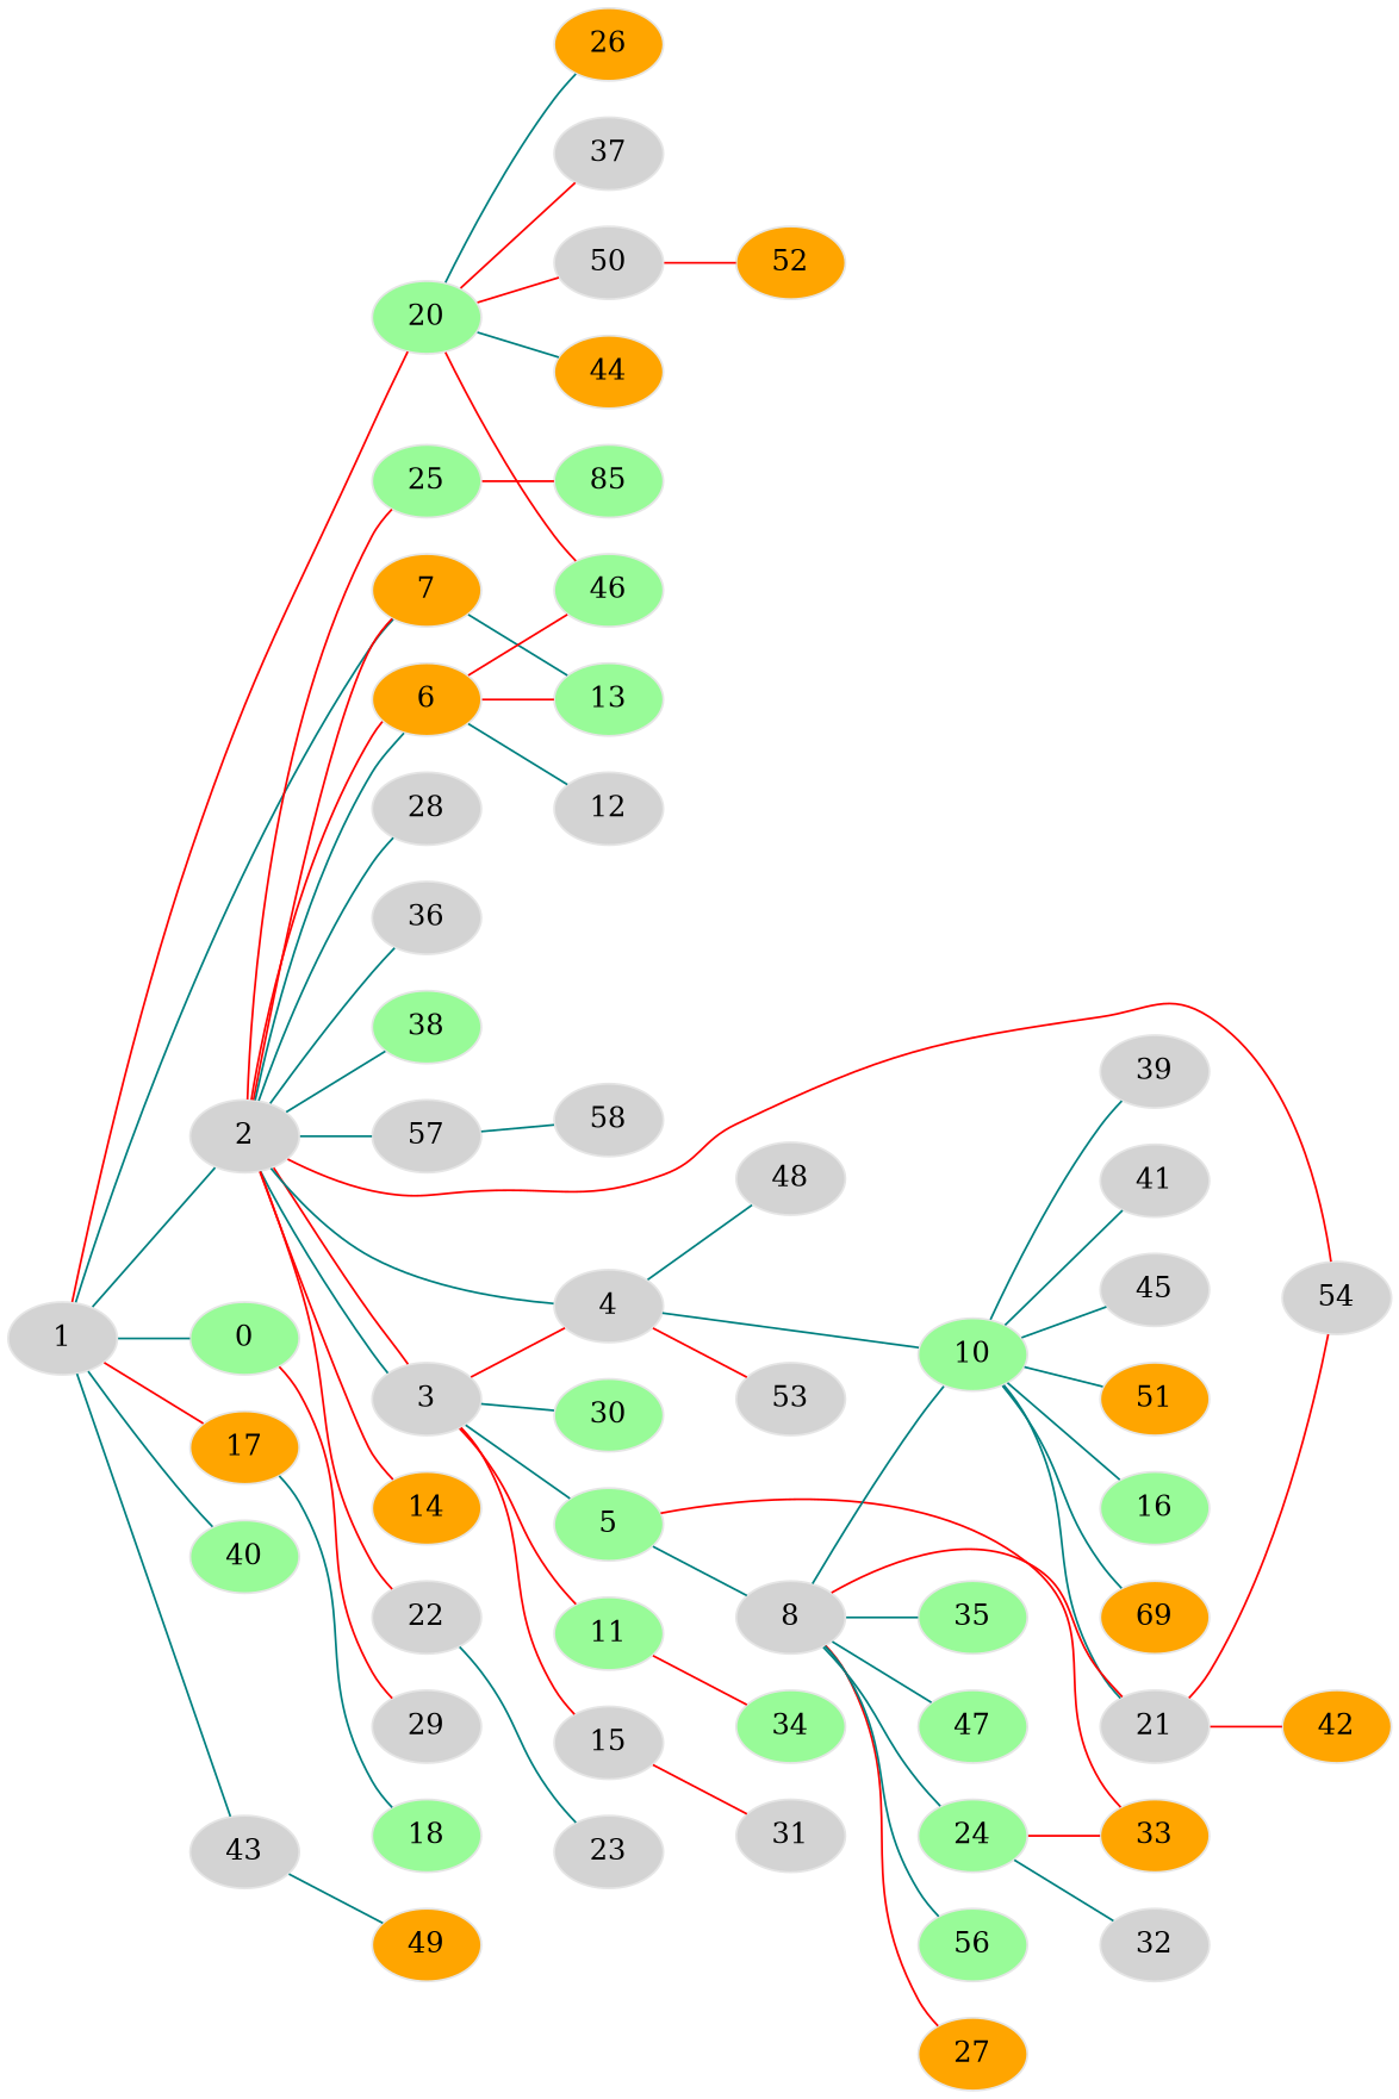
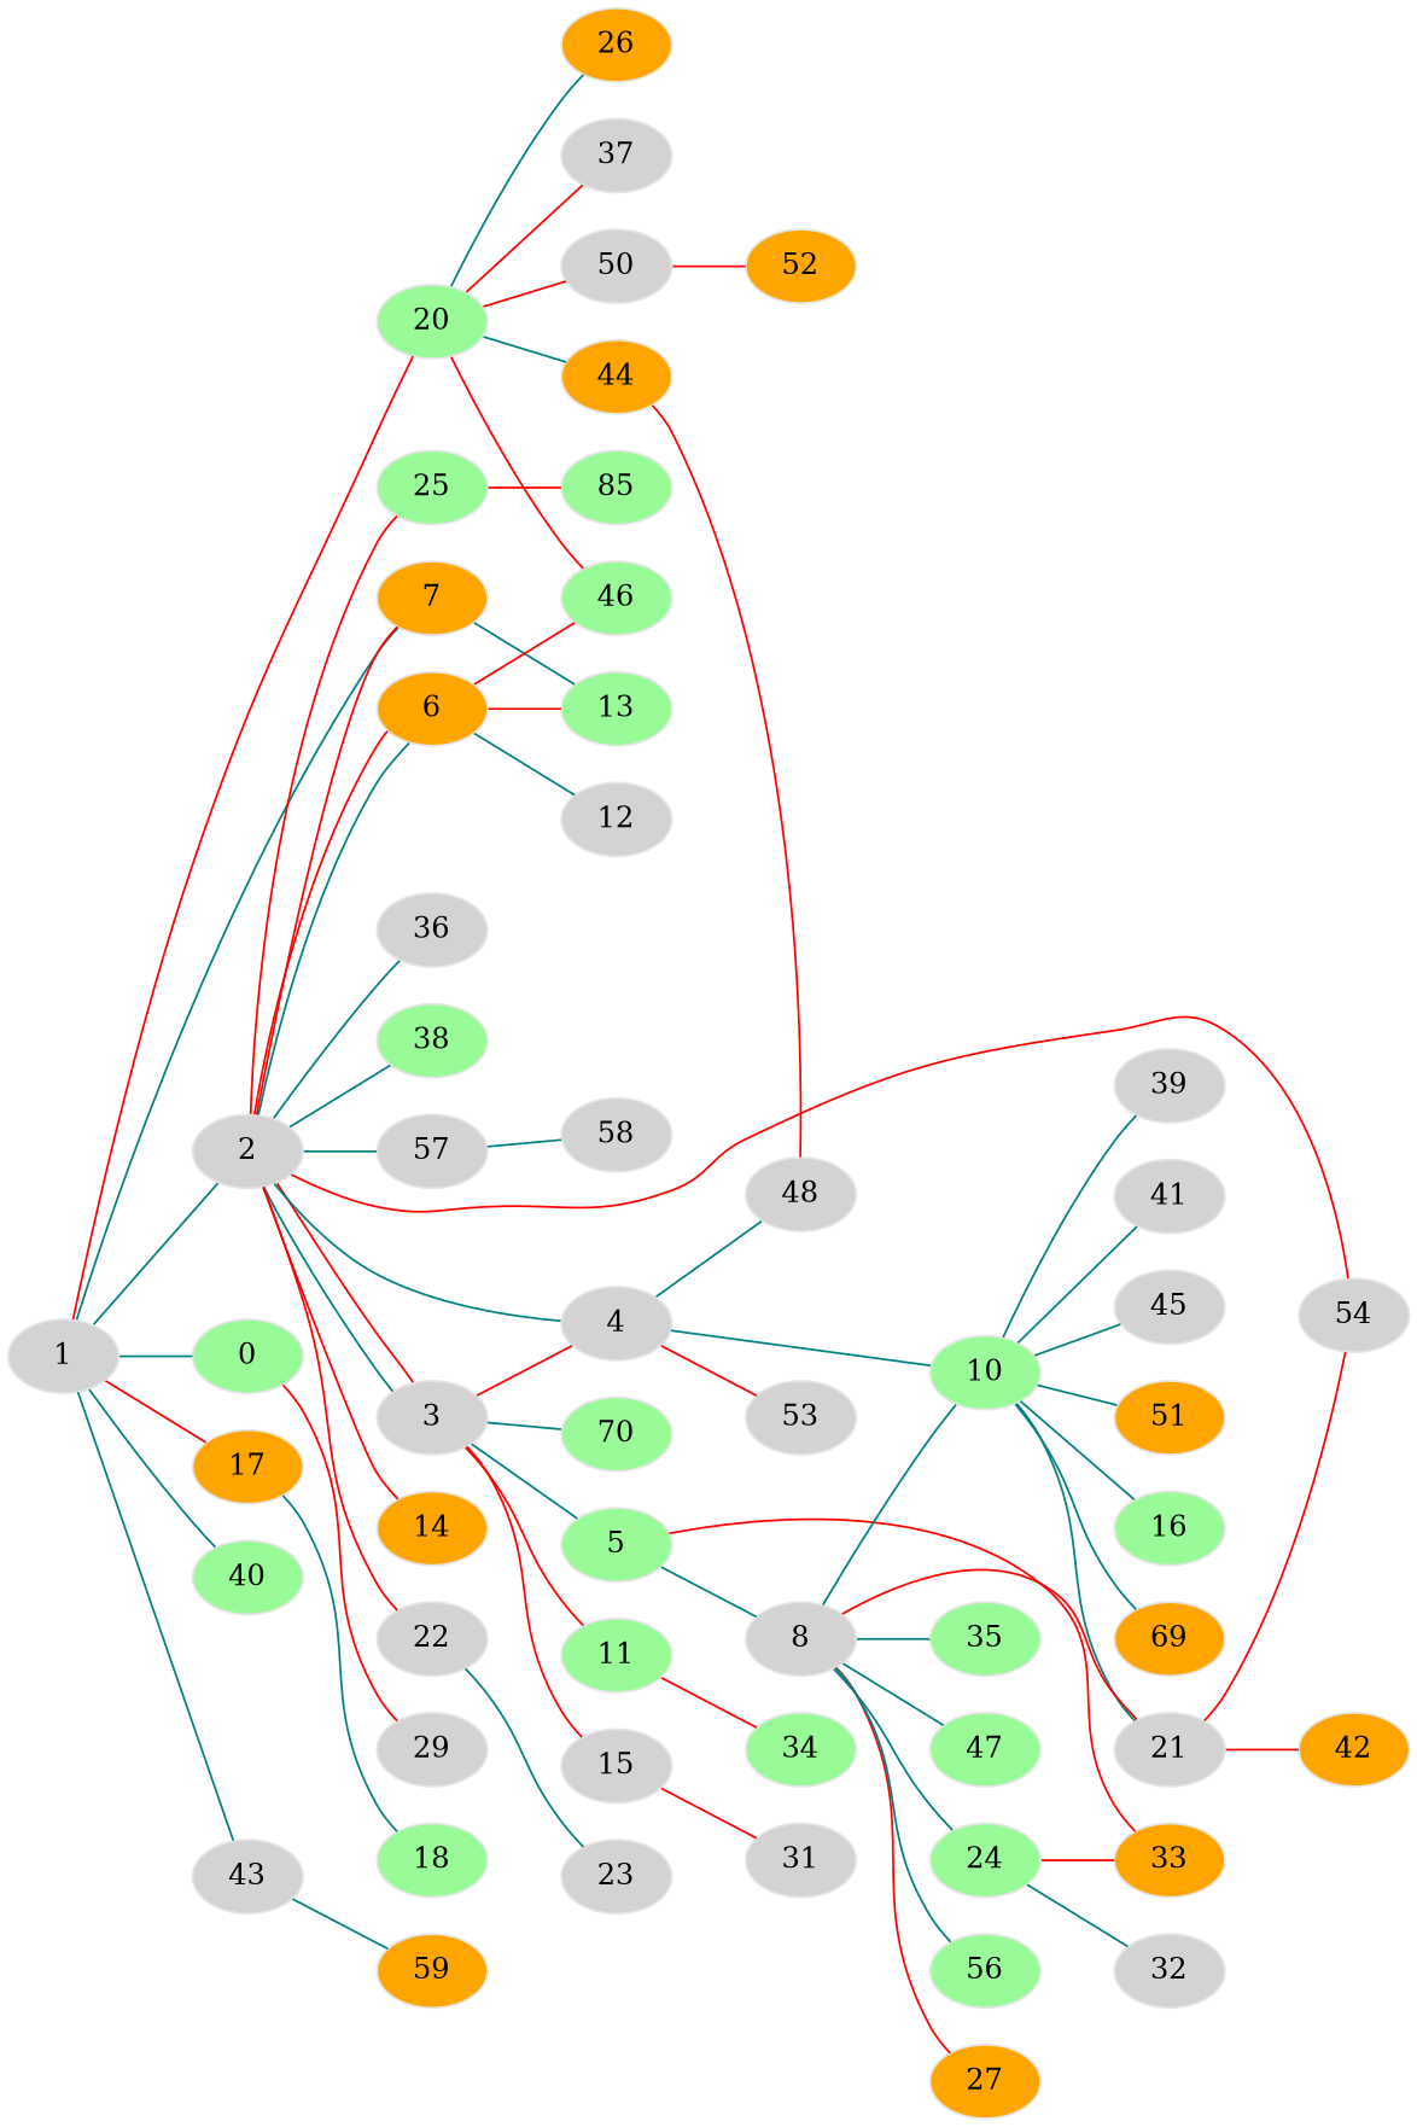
  graph {
    rankdir=LR
    node [color=gray90 fillcolor=lightgrey style=filled]
    edge [color=teal]
    1
    2
    7 [fillcolor=orange]
    n4 [fillcolor=palegreen label=0]
    17 [fillcolor=orange]
    20 [fillcolor=palegreen]
    40 [fillcolor=palegreen]
    43
    3
    4
    6 [fillcolor=orange]
    14 [fillcolor=orange]
    22
    25 [fillcolor=palegreen]
-   28
    36
    38 [fillcolor=palegreen]
    54
    57
    13 [fillcolor=palegreen]
    29
    18 [fillcolor=palegreen]
    46 [fillcolor=palegreen]
    26 [fillcolor=orange]
    37
    44 [fillcolor=orange]
    50
-   49 [fillcolor=orange]
+   49 [fillcolor=orange label=59]
    5 [fillcolor=palegreen]
    11 [fillcolor=palegreen]
    15
-   30 [fillcolor=palegreen]
+   30 [fillcolor=palegreen label=70]
    10 [fillcolor=palegreen]
    48
    53
    12
    23
    n38 [fillcolor=palegreen label=85]
    58
    8
    33 [fillcolor=orange]
    34 [fillcolor=palegreen]
    31
    21
    16 [fillcolor=palegreen]
    n46 [fillcolor=orange label=69]
    39
    41
    45
    51 [fillcolor=orange]
    24 [fillcolor=palegreen]
    27 [fillcolor=orange]
    35 [fillcolor=palegreen]
    47 [fillcolor=palegreen]
    56 [fillcolor=palegreen]
    42 [fillcolor=orange]
    32
    52 [fillcolor=orange]
    1 -- 2
    1 -- 7
    1 -- n4
    1 -- 17 [color=red]
    1 -- 20 [color=red]
    1 -- 40
    1 -- 43
    2 -- 7 [color=red]
    2 -- 3
    2 -- 3 [color=red]
    2 -- 4
    2 -- 6
    2 -- 6 [color=red]
    2 -- 14 [color=red]
    2 -- 22 [color=red]
    2 -- 25 [color=red]
-   2 -- 28
    2 -- 36
    2 -- 38
    2 -- 54 [color=red]
    2 -- 57
    7 -- 13
    n4 -- 29 [color=red]
    17 -- 18
    20 -- 46 [color=red]
    20 -- 26
    20 -- 37 [color=red]
    20 -- 44
    20 -- 50 [color=red]
    43 -- 49
    3 -- 4 [color=red]
    3 -- 5
    3 -- 11 [color=red]
    3 -- 15 [color=red]
    3 -- 30
    4 -- 10
    4 -- 48
    4 -- 53 [color=red]
    6 -- 13 [color=red]
    6 -- 46 [color=red]
    6 -- 12
    22 -- 23
    25 -- n38 [color=red]
    57 -- 58
+   44 -- 48 [color=red]
    50 -- 52 [color=red]
    5 -- 8
    5 -- 33 [color=red]
    11 -- 34 [color=red]
    15 -- 31 [color=red]
    10 -- 21
    10 -- 16
    10 -- n46
    10 -- 39
    10 -- 41
    10 -- 45
    10 -- 51
    8 -- 10
    8 -- 21 [color=red]
    8 -- 24
    8 -- 27 [color=red]
    8 -- 35
    8 -- 47
    8 -- 56
    21 -- 54 [color=red]
    21 -- 42 [color=red]
    24 -- 33 [color=red]
    24 -- 32
  }
